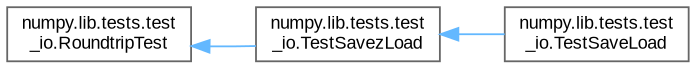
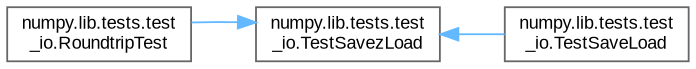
  digraph {
    fontname="Liberation Sans"
    rankdir=LR
    node [color=grey40 fillcolor=white fontname="Liberation Sans" fontsize=10 shape=box style=filled]
    edge [color=steelblue1 dir=back fontname="Liberation Sans" fontsize=10 labelfontname=Helvetica labelfontsize=10 style=solid]
    n1 [height=0.2 label="numpy.lib.tests.test\l_io.RoundtripTest" width=0.4]
    n2 [height=0.2 label="numpy.lib.tests.test\l_io.TestSavezLoad" width=0.4]
    n3 [height=0.2 label="numpy.lib.tests.test\l_io.TestSaveLoad" width=0.4]
-   n1 -> n2
+   n2 -> n1
    n2 -> n3
  }
